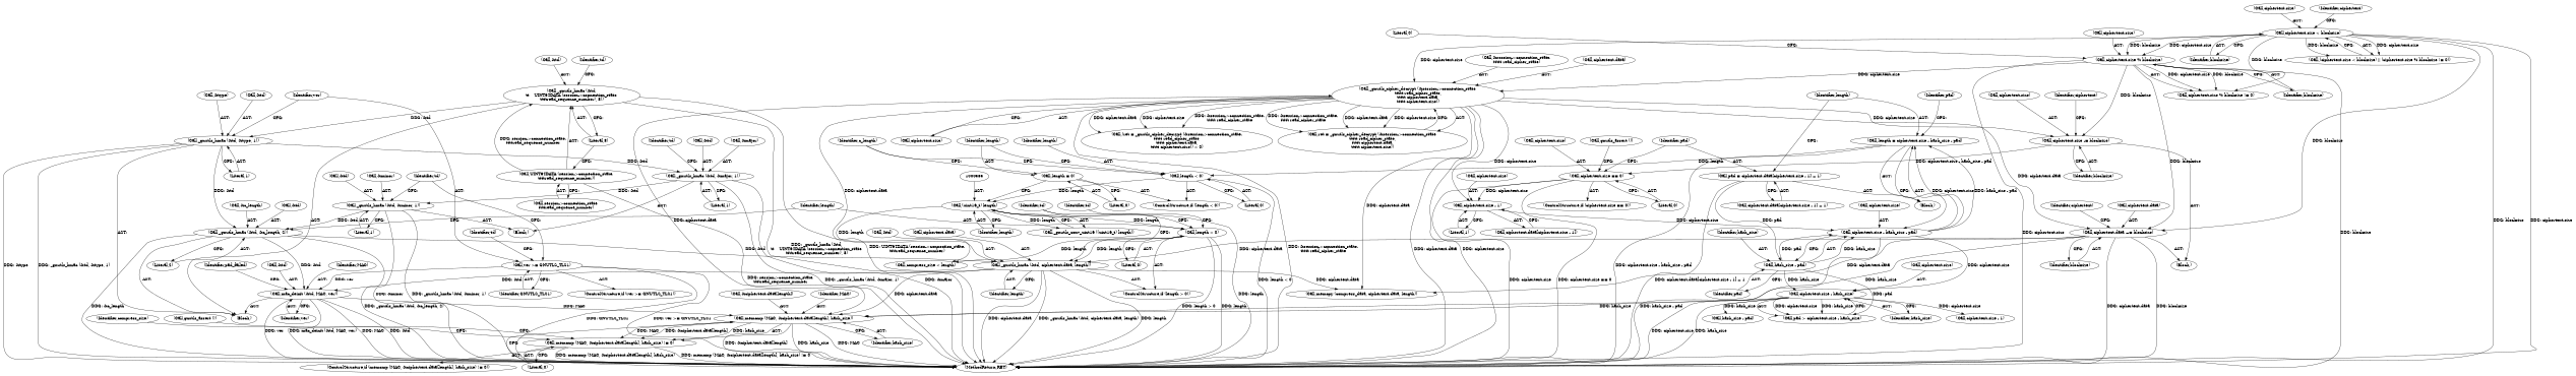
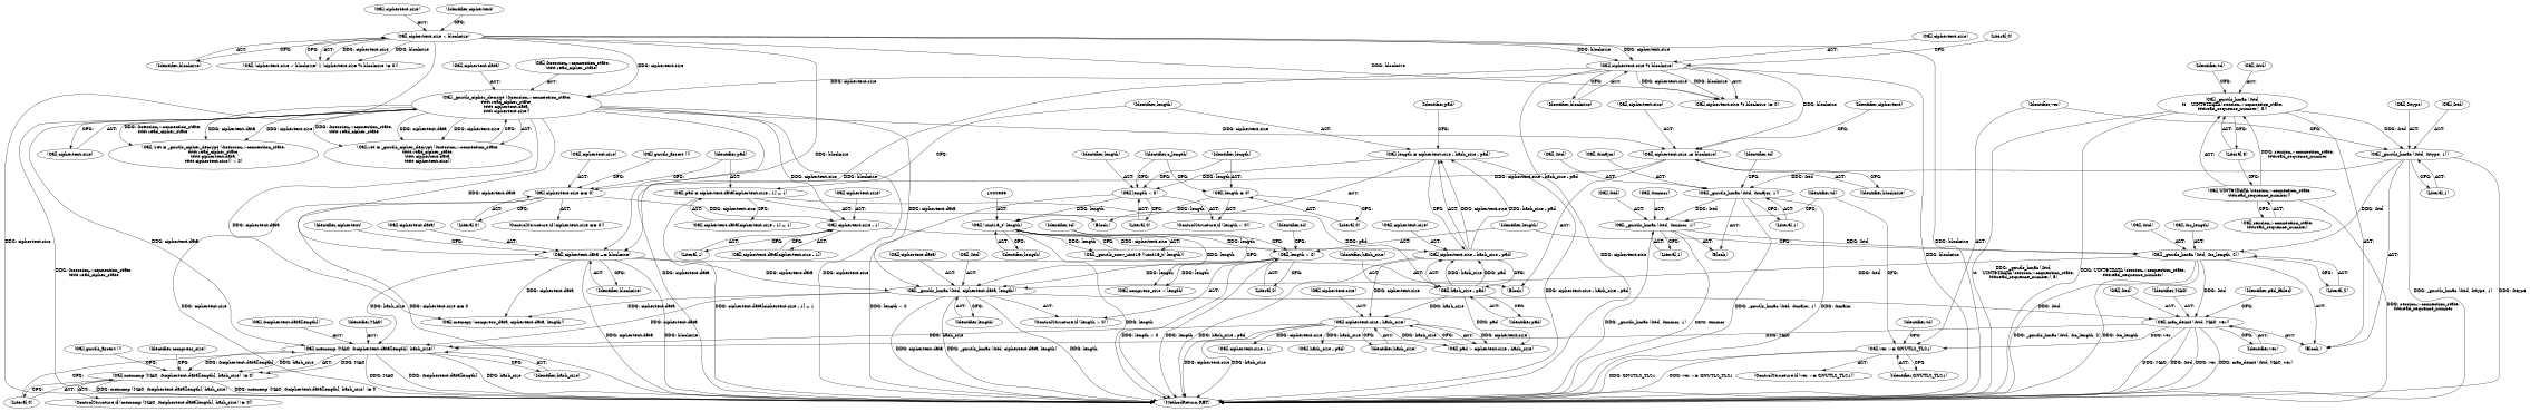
  digraph {
    n1 [label="(Call,memcmp (MAC, &ciphertext.data[length], hash_size))"]
    n2 [label="(Call,memcmp (MAC, &ciphertext.data[length], hash_size) != 0)"]
    n3 [label="(Identifier,hash_size)"]
    n4 [label="(MethodReturn,RET)"]
    n5 [label="(Literal,0)"]
    n6 [label="(ControlStructure,if (memcmp (MAC, &ciphertext.data[length], hash_size) != 0))"]
    n7 [label="(Call,mac_deinit (&td, MAC, ver))"]
    n8 [label="(Block,)"]
    n9 [label="(Identifier,ver)"]
    n10 [label="(Call,_gnutls_hmac (&td, &c_length, 2))"]
    n11 [label="(Call,_gnutls_hmac (&td, ciphertext.data, length))"]
    n12 [label="(Literal,2)"]
    n13 [label="(Identifier,length)"]
    n14 [label="(ControlStructure,if (length > 0))"]
    n15 [label="(Call,memcpy (compress_data, ciphertext.data, length))"]
    n16 [label="(Call,_gnutls_hmac (&td, &type, 1))"]
    n17 [label="(Call,_gnutls_hmac (&td, &major, 1))"]
    n18 [label="(Literal,1)"]
    n19 [label="(Call,_gnutls_hmac (&td, &minor, 1))"]
    n20 [label="(Block,)"]
    n21 [label="(Literal,1)"]
    n22 [label="(Call,_gnutls_hmac (&td,\n\t\t    UINT64DATA (session->connection_state.\n\t\t\t\tread_sequence_number), 8))"]
    n23 [label="(Literal,8)"]
    n24 [label="(Call,UINT64DATA (session->connection_state.\n\t\t\t\tread_sequence_number))"]
    n25 [label="(Call,session->connection_state.\n\t\t\t\tread_sequence_number)"]
    n26 [label="(Literal,1)"]
    n27 [label="(Call,compress_size < length)"]
    n28 [label="(Call,ciphertext.data += blocksize)"]
    n29 [label="(Block,)"]
    n30 [label="(Identifier,blocksize)"]
    n31 [label="(Call,ciphertext.size < blocksize)"]
    n32 [label="(Call,ciphertext.size % blocksize)"]
    n33 [label="(Call,_gnutls_cipher_decrypt (&session->connection_state.\n\t\t\t\t\t read_cipher_state,\n\t\t\t\t\t ciphertext.data,\n\t\t\t\t\t ciphertext.size))"]
    n34 [label="(Identifier,blocksize)"]
    n35 [label="(Call,(ciphertext.size < blocksize) || (ciphertext.size % blocksize != 0))"]
    n36 [label="(Call,ciphertext.size % blocksize != 0)"]
    n37 [label="(Call,ciphertext.size -= blocksize)"]
    n38 [label="(Identifier,blocksize)"]
    n39 [label="(Call,ciphertext.size - 1)"]
    n40 [label="(Call,ciphertext.size)"]
    n41 [label="(Call,(ret = _gnutls_cipher_decrypt (&session->connection_state.\n\t\t\t\t\t read_cipher_state,\n\t\t\t\t\t ciphertext.data,\n\t\t\t\t\t ciphertext.size)) < 0)"]
    n42 [label="(Call,ret = _gnutls_cipher_decrypt (&session->connection_state.\n\t\t\t\t\t read_cipher_state,\n\t\t\t\t\t ciphertext.data,\n\t\t\t\t\t ciphertext.size))"]
    n43 [label="(Call,ciphertext.size == 0)"]
    n44 [label="(Identifier,blocksize)"]
    n45 [label="(Call,ciphertext.size - hash_size - pad)"]
    n46 [label="(Call,ciphertext.data[ciphertext.size - 1])"]
    n47 [label="(Literal,1)"]
    n48 [label="(Call,length > 0)"]
    n49 [label="(Literal,0)"]
    n50 [label="(Call,(uint16_t) length)"]
    n51 [label="(Identifier,length)"]
    n52 [label="(Call,_gnutls_conv_uint16 ((uint16_t) length))"]
    n53 [label="(Call,length = 0)"]
    n54 [label="(Literal,0)"]
    n55 [label="(ControlStructure,if (length < 0))"]
    n56 [label="(Call,length < 0)"]
    n57 [label="(Literal,0)"]
    n58 [label="(Call,length = ciphertext.size - hash_size - pad)"]
    n59 [label="(Block,)"]
    n60 [label="(Call,hash_size - pad)"]
    n61 [label="(Call,ciphertext.size - hash_size)"]
    n62 [label="(Identifier,pad)"]
    n63 [label="(Call,pad > ciphertext.size - hash_size)"]
    n64 [label="(Call,ciphertext.size - 1)"]
    n65 [label="(Identifier,hash_size)"]
    n66 [label="(Call,hash_size - pad)"]
    n67 [label="(ControlStructure,if (ciphertext.size == 0))"]
    n68 [label="(Literal,0)"]
    n69 [label="(Call,pad = ciphertext.data[ciphertext.size - 1] + 1)"]
    n70 [label="(Call,ciphertext.data[ciphertext.size - 1] + 1)"]
    n71 [label="(Call,ver >= GNUTLS_TLS1)"]
    n72 [label="(Identifier,GNUTLS_TLS1)"]
    n73 [label="(ControlStructure,if (ver >= GNUTLS_TLS1))"]
    n74 [label="(Identifier,ver)"]
    n75 [label="(Call,&minor)"]
    n76 [label="(Call,gnutls_assert ())"]
    n77 [label="(Call,ciphertext.size)"]
    n78 [label="(Identifier,c_length)"]
    n79 [label="(Identifier,length)"]
    n80 [label="(Call,ciphertext.size)"]
    n81 [label="(Identifier,length)"]
    n82 [label="(Call,&td)"]
    n83 [label="(Identifier,MAC)"]
    n84 [label="(Call,&td)"]
    n85 [label="(Identifier,td)"]
    n86 [label="(Identifier,td)"]
    n87 [label="(Identifier,pad)"]
    n88 [label="(Call,&td)"]
    n89 [label="(Call,&td)"]
    n90 [label="(Identifier,ciphertext)"]
    n91 [label="(Identifier,hash_size)"]
    n92 [label="(Call,&ciphertext.data[length])"]
    n93 [label="(Identifier,compress_size)"]
    n94 [label="(Identifier,pad_failed)"]
    n95 [label="(Call,ciphertext.size)"]
    n96 [label="(Call,gnutls_assert ())"]
    n97 [label="(Literal,0)"]
    n98 [label="(Call,ciphertext.size)"]
    n99 [label="(Call,&type)"]
    n100 [label="(Identifier,MAC)"]
    n101 [label="(Call,&td)"]
    n102 [label="(Identifier,pad)"]
    n103 [label="(Call,&major)"]
    n104 [label="(Call,&c_length)"]
    n105 [label="(Call,ciphertext.data)"]
    n106 [label="(Call,ciphertext.size)"]
    n107 [label="(Identifier,td)"]
    n108 [label="(Identifier,ciphertext)"]
    n109 [label="(Call,ciphertext.size)"]
    n110 [label="(Call,&td)"]
    n111 [label="(Identifier,ciphertext)"]
    n112 [label="(Call,&session->connection_state.\n\t\t\t\t\t read_cipher_state)"]
    n113 [label="(Call,ciphertext.size)"]
    n114 [label="(Call,ciphertext.data)"]
    n115 [label="(Call,ciphertext.data)"]
    n116 [label="(Identifier,td)"]
    n117 [label="(Call,&td)"]
    n118 [label="(Identifier,td)"]
    n119 [label="(Identifier,td)"]
    n120 [label="(Identifier,length)"]
    n121 [label="(Identifier,length)"]
    1000383
    n1 -> n2 [label="AST: "]
    n1 -> n2 [label="DDG: MAC"]
    n1 -> n2 [label="DDG: &ciphertext.data[length]"]
    n1 -> n2 [label="DDG: hash_size"]
    n1 -> n3 [label="CFG: "]
    n1 -> n4 [label="DDG: &ciphertext.data[length]"]
    n1 -> n4 [label="DDG: hash_size"]
    n1 -> n4 [label="DDG: MAC"]
    n2 -> n4 [label="DDG: memcmp (MAC, &ciphertext.data[length], hash_size)"]
    n2 -> n4 [label="DDG: memcmp (MAC, &ciphertext.data[length], hash_size) != 0"]
    n2 -> n5 [label="CFG: "]
    n2 -> n6 [label="AST: "]
    n3 -> n1 [label="AST: "]
    n5 -> n1 [label="CFG: "]
    n5 -> n2 [label="AST: "]
    n7 -> n1 [label="DDG: MAC"]
    n7 -> n4 [label="DDG: MAC"]
    n7 -> n4 [label="DDG: &td"]
    n7 -> n4 [label="DDG: ver"]
    n7 -> n4 [label="DDG: mac_deinit (&td, MAC, ver)"]
    n7 -> n8 [label="AST: "]
    n7 -> n9 [label="CFG: "]
    n9 -> n7 [label="AST: "]
    n10 -> n4 [label="DDG: _gnutls_hmac (&td, &c_length, 2)"]
    n10 -> n4 [label="DDG: &c_length"]
    n10 -> n7 [label="DDG: &td"]
    n10 -> n8 [label="AST: "]
    n10 -> n11 [label="DDG: &td"]
    n10 -> n12 [label="CFG: "]
    n11 -> n1 [label="DDG: ciphertext.data"]
    n11 -> n4 [label="DDG: _gnutls_hmac (&td, ciphertext.data, length)"]
    n11 -> n4 [label="DDG: length"]
    n11 -> n4 [label="DDG: ciphertext.data"]
    n11 -> n7 [label="DDG: &td"]
    n11 -> n13 [label="CFG: "]
    n11 -> n14 [label="AST: "]
    n11 -> n15 [label="DDG: ciphertext.data"]
    n12 -> n10 [label="AST: "]
    n13 -> n11 [label="AST: "]
    n16 -> n4 [label="DDG: _gnutls_hmac (&td, &type, 1)"]
    n16 -> n4 [label="DDG: &type"]
    n16 -> n8 [label="AST: "]
    n16 -> n10 [label="DDG: &td"]
    n16 -> n17 [label="DDG: &td"]
    n16 -> n18 [label="CFG: "]
    n17 -> n4 [label="DDG: &major"]
    n17 -> n4 [label="DDG: _gnutls_hmac (&td, &major, 1)"]
    n17 -> n19 [label="DDG: &td"]
    n17 -> n20 [label="AST: "]
    n17 -> n21 [label="CFG: "]
    n18 -> n16 [label="AST: "]
    n19 -> n4 [label="DDG: &minor"]
    n19 -> n4 [label="DDG: _gnutls_hmac (&td, &minor, 1)"]
    n19 -> n10 [label="DDG: &td"]
    n19 -> n20 [label="AST: "]
    n19 -> n26 [label="CFG: "]
    n21 -> n17 [label="AST: "]
    n22 -> n4 [label="DDG: UINT64DATA (session->connection_state.\n\t\t\t\tread_sequence_number)"]
    n22 -> n4 [label="DDG: _gnutls_hmac (&td,\n\t\t    UINT64DATA (session->connection_state.\n\t\t\t\tread_sequence_number), 8)"]
    n22 -> n8 [label="AST: "]
    n22 -> n16 [label="DDG: &td"]
    n22 -> n23 [label="CFG: "]
    n23 -> n22 [label="AST: "]
    n23 -> n24 [label="CFG: "]
    n24 -> n4 [label="DDG: session->connection_state.\n\t\t\t\tread_sequence_number"]
    n24 -> n22 [label="AST: "]
    n24 -> n22 [label="DDG: session->connection_state.\n\t\t\t\tread_sequence_number"]
    n24 -> n25 [label="CFG: "]
    n25 -> n24 [label="AST: "]
    n26 -> n19 [label="AST: "]
    n28 -> n1 [label="DDG: hash_size"]
    n28 -> n4 [label="DDG: blocksize"]
    n28 -> n4 [label="DDG: ciphertext.data"]
    n28 -> n11 [label="DDG: ciphertext.data"]
    n28 -> n15 [label="DDG: ciphertext.data"]
    n28 -> n29 [label="AST: "]
    n28 -> n30 [label="CFG: "]
    n30 -> n28 [label="AST: "]
    n31 -> n4 [label="DDG: blocksize"]
    n31 -> n4 [label="DDG: ciphertext.size"]
    n31 -> n28 [label="DDG: blocksize"]
    n31 -> n32 [label="DDG: ciphertext.size"]
    n31 -> n32 [label="DDG: blocksize"]
    n31 -> n33 [label="DDG: ciphertext.size"]
    n31 -> n34 [label="CFG: "]
    n31 -> n35 [label="AST: "]
    n31 -> n35 [label="DDG: ciphertext.size"]
    n31 -> n35 [label="DDG: blocksize"]
    n31 -> n36 [label="DDG: blocksize"]
    n32 -> n4 [label="DDG: ciphertext.size"]
    n32 -> n4 [label="DDG: blocksize"]
    n32 -> n28 [label="DDG: blocksize"]
    n32 -> n33 [label="DDG: ciphertext.size"]
    n32 -> n36 [label="AST: "]
    n32 -> n36 [label="DDG: ciphertext.size"]
    n32 -> n36 [label="DDG: blocksize"]
    n32 -> n37 [label="DDG: blocksize"]
    n32 -> n38 [label="CFG: "]
    n33 -> n1 [label="DDG: ciphertext.data"]
    n33 -> n4 [label="DDG: &session->connection_state.\n\t\t\t\t\t read_cipher_state"]
    n33 -> n4 [label="DDG: ciphertext.data"]
    n33 -> n4 [label="DDG: ciphertext.size"]
    n33 -> n11 [label="DDG: ciphertext.data"]
    n33 -> n15 [label="DDG: ciphertext.data"]
    n33 -> n28 [label="DDG: ciphertext.data"]
    n33 -> n37 [label="DDG: ciphertext.size"]
    n33 -> n39 [label="DDG: ciphertext.size"]
    n33 -> n40 [label="CFG: "]
    n33 -> n41 [label="DDG: &session->connection_state.\n\t\t\t\t\t read_cipher_state"]
    n33 -> n41 [label="DDG: ciphertext.data"]
    n33 -> n41 [label="DDG: ciphertext.size"]
    n33 -> n42 [label="AST: "]
    n33 -> n42 [label="DDG: &session->connection_state.\n\t\t\t\t\t read_cipher_state"]
    n33 -> n42 [label="DDG: ciphertext.data"]
    n33 -> n42 [label="DDG: ciphertext.size"]
    n34 -> n31 [label="AST: "]
    n35 -> n31 [label="CFG: "]
    n37 -> n29 [label="AST: "]
    n37 -> n43 [label="DDG: ciphertext.size - hash_size - pad"]
    n37 -> n44 [label="CFG: "]
    n38 -> n32 [label="AST: "]
    n39 -> n45 [label="DDG: ciphertext.size"]
    n39 -> n46 [label="AST: "]
    n39 -> n47 [label="CFG: "]
    n40 -> n33 [label="AST: "]
    n42 -> n33 [label="CFG: "]
    n43 -> n4 [label="DDG: ciphertext.size"]
    n43 -> n4 [label="DDG: ciphertext.size == 0"]
    n43 -> n39 [label="DDG: ciphertext.size"]
    n43 -> n67 [label="AST: "]
    n43 -> n68 [label="CFG: "]
    n44 -> n37 [label="AST: "]
    n45 -> n4 [label="DDG: hash_size - pad"]
    n45 -> n58 [label="AST: "]
    n45 -> n58 [label="DDG: ciphertext.size"]
    n45 -> n58 [label="DDG: hash_size - pad"]
    n45 -> n60 [label="CFG: "]
    n45 -> n61 [label="DDG: ciphertext.size"]
    n46 -> n39 [label="CFG: "]
    n47 -> n39 [label="AST: "]
    n48 -> n4 [label="DDG: length > 0"]
    n48 -> n4 [label="DDG: length"]
    n48 -> n11 [label="DDG: length"]
    n48 -> n14 [label="AST: "]
    n48 -> n27 [label="DDG: length"]
    n48 -> n49 [label="CFG: "]
    n49 -> n48 [label="AST: "]
    n50 -> n4 [label="DDG: length"]
    n50 -> n27 [label="DDG: length"]
    n50 -> n48 [label="DDG: length"]
    n50 -> n51 [label="CFG: "]
    n50 -> n52 [label="AST: "]
    n50 -> n52 [label="DDG: length"]
    n51 -> n50 [label="AST: "]
    n52 -> n50 [label="CFG: "]
-   n53 -> n50 [label="CFG: "]
+   n53 -> n50 [label="DDG: length"]
    n53 -> n54 [label="CFG: "]
    n53 -> n55 [label="AST: "]
    n54 -> n53 [label="AST: "]
    n56 -> n4 [label="DDG: length < 0"]
    n56 -> n50 [label="DDG: length"]
    n56 -> n55 [label="AST: "]
    n56 -> n57 [label="CFG: "]
    n57 -> n56 [label="AST: "]
    n58 -> n4 [label="DDG: ciphertext.size - hash_size - pad"]
    n58 -> n45 [label="CFG: "]
    n58 -> n56 [label="DDG: length"]
    n58 -> n59 [label="AST: "]
    n60 -> n45 [label="AST: "]
    n60 -> n45 [label="DDG: hash_size"]
    n60 -> n45 [label="DDG: pad"]
    n60 -> n61 [label="DDG: hash_size"]
    n60 -> n62 [label="CFG: "]
    n60 -> n63 [label="DDG: pad"]
    n61 -> n1 [label="DDG: hash_size"]
    n61 -> n4 [label="DDG: ciphertext.size"]
    n61 -> n4 [label="DDG: hash_size"]
    n61 -> n63 [label="AST: "]
    n61 -> n63 [label="DDG: ciphertext.size"]
    n61 -> n63 [label="DDG: hash_size"]
    n61 -> n64 [label="DDG: ciphertext.size"]
    n61 -> n65 [label="CFG: "]
    n61 -> n66 [label="DDG: hash_size"]
    n62 -> n60 [label="AST: "]
    n63 -> n61 [label="CFG: "]
    n65 -> n61 [label="AST: "]
    n68 -> n43 [label="AST: "]
    n69 -> n4 [label="DDG: ciphertext.data[ciphertext.size - 1] + 1"]
    n69 -> n59 [label="AST: "]
    n69 -> n60 [label="DDG: pad"]
    n69 -> n70 [label="CFG: "]
    n70 -> n69 [label="AST: "]
    n71 -> n4 [label="DDG: ver >= GNUTLS_TLS1"]
    n71 -> n4 [label="DDG: GNUTLS_TLS1"]
-   n71 -> n7 [label="DDG: ver"]
+   n7 -> n71 [label="DDG: ver"]
    n71 -> n72 [label="CFG: "]
    n71 -> n73 [label="AST: "]
    n72 -> n71 [label="AST: "]
    n74 -> n16 [label="CFG: "]
    n74 -> n71 [label="AST: "]
    n75 -> n19 [label="AST: "]
    n76 -> n2 [label="CFG: "]
    n77 -> n31 [label="AST: "]
    n78 -> n53 [label="CFG: "]
    n78 -> n56 [label="CFG: "]
    n79 -> n58 [label="AST: "]
    n79 -> n69 [label="CFG: "]
    n80 -> n32 [label="AST: "]
    n81 -> n10 [label="CFG: "]
    n81 -> n48 [label="AST: "]
    n82 -> n16 [label="AST: "]
    n83 -> n7 [label="AST: "]
    n84 -> n19 [label="AST: "]
    n85 -> n22 [label="CFG: "]
    n86 -> n19 [label="CFG: "]
    n86 -> n71 [label="CFG: "]
    n87 -> n58 [label="CFG: "]
    n88 -> n17 [label="AST: "]
    n89 -> n10 [label="AST: "]
    n90 -> n31 [label="CFG: "]
    n91 -> n60 [label="AST: "]
    n92 -> n1 [label="AST: "]
    n93 -> n2 [label="CFG: "]
    n94 -> n7 [label="CFG: "]
    n95 -> n43 [label="AST: "]
    n96 -> n43 [label="CFG: "]
    n97 -> n32 [label="CFG: "]
    n98 -> n39 [label="AST: "]
    n99 -> n16 [label="AST: "]
    n100 -> n1 [label="AST: "]
    n101 -> n22 [label="AST: "]
    n102 -> n43 [label="CFG: "]
    n102 -> n69 [label="AST: "]
    n103 -> n17 [label="AST: "]
    n104 -> n10 [label="AST: "]
    n105 -> n33 [label="AST: "]
    n106 -> n37 [label="AST: "]
    n107 -> n48 [label="CFG: "]
    n108 -> n37 [label="CFG: "]
    n109 -> n61 [label="AST: "]
    n110 -> n7 [label="AST: "]
    n111 -> n28 [label="CFG: "]
    n112 -> n33 [label="AST: "]
    n113 -> n45 [label="AST: "]
    n114 -> n11 [label="AST: "]
    n115 -> n28 [label="AST: "]
    n116 -> n71 [label="CFG: "]
    n117 -> n11 [label="AST: "]
    n118 -> n17 [label="CFG: "]
    n119 -> n11 [label="CFG: "]
    n119 -> n48 [label="CFG: "]
    n120 -> n53 [label="AST: "]
    n120 -> n56 [label="CFG: "]
    n121 -> n56 [label="AST: "]
    1000383 -> n50 [label="AST: "]
  }
